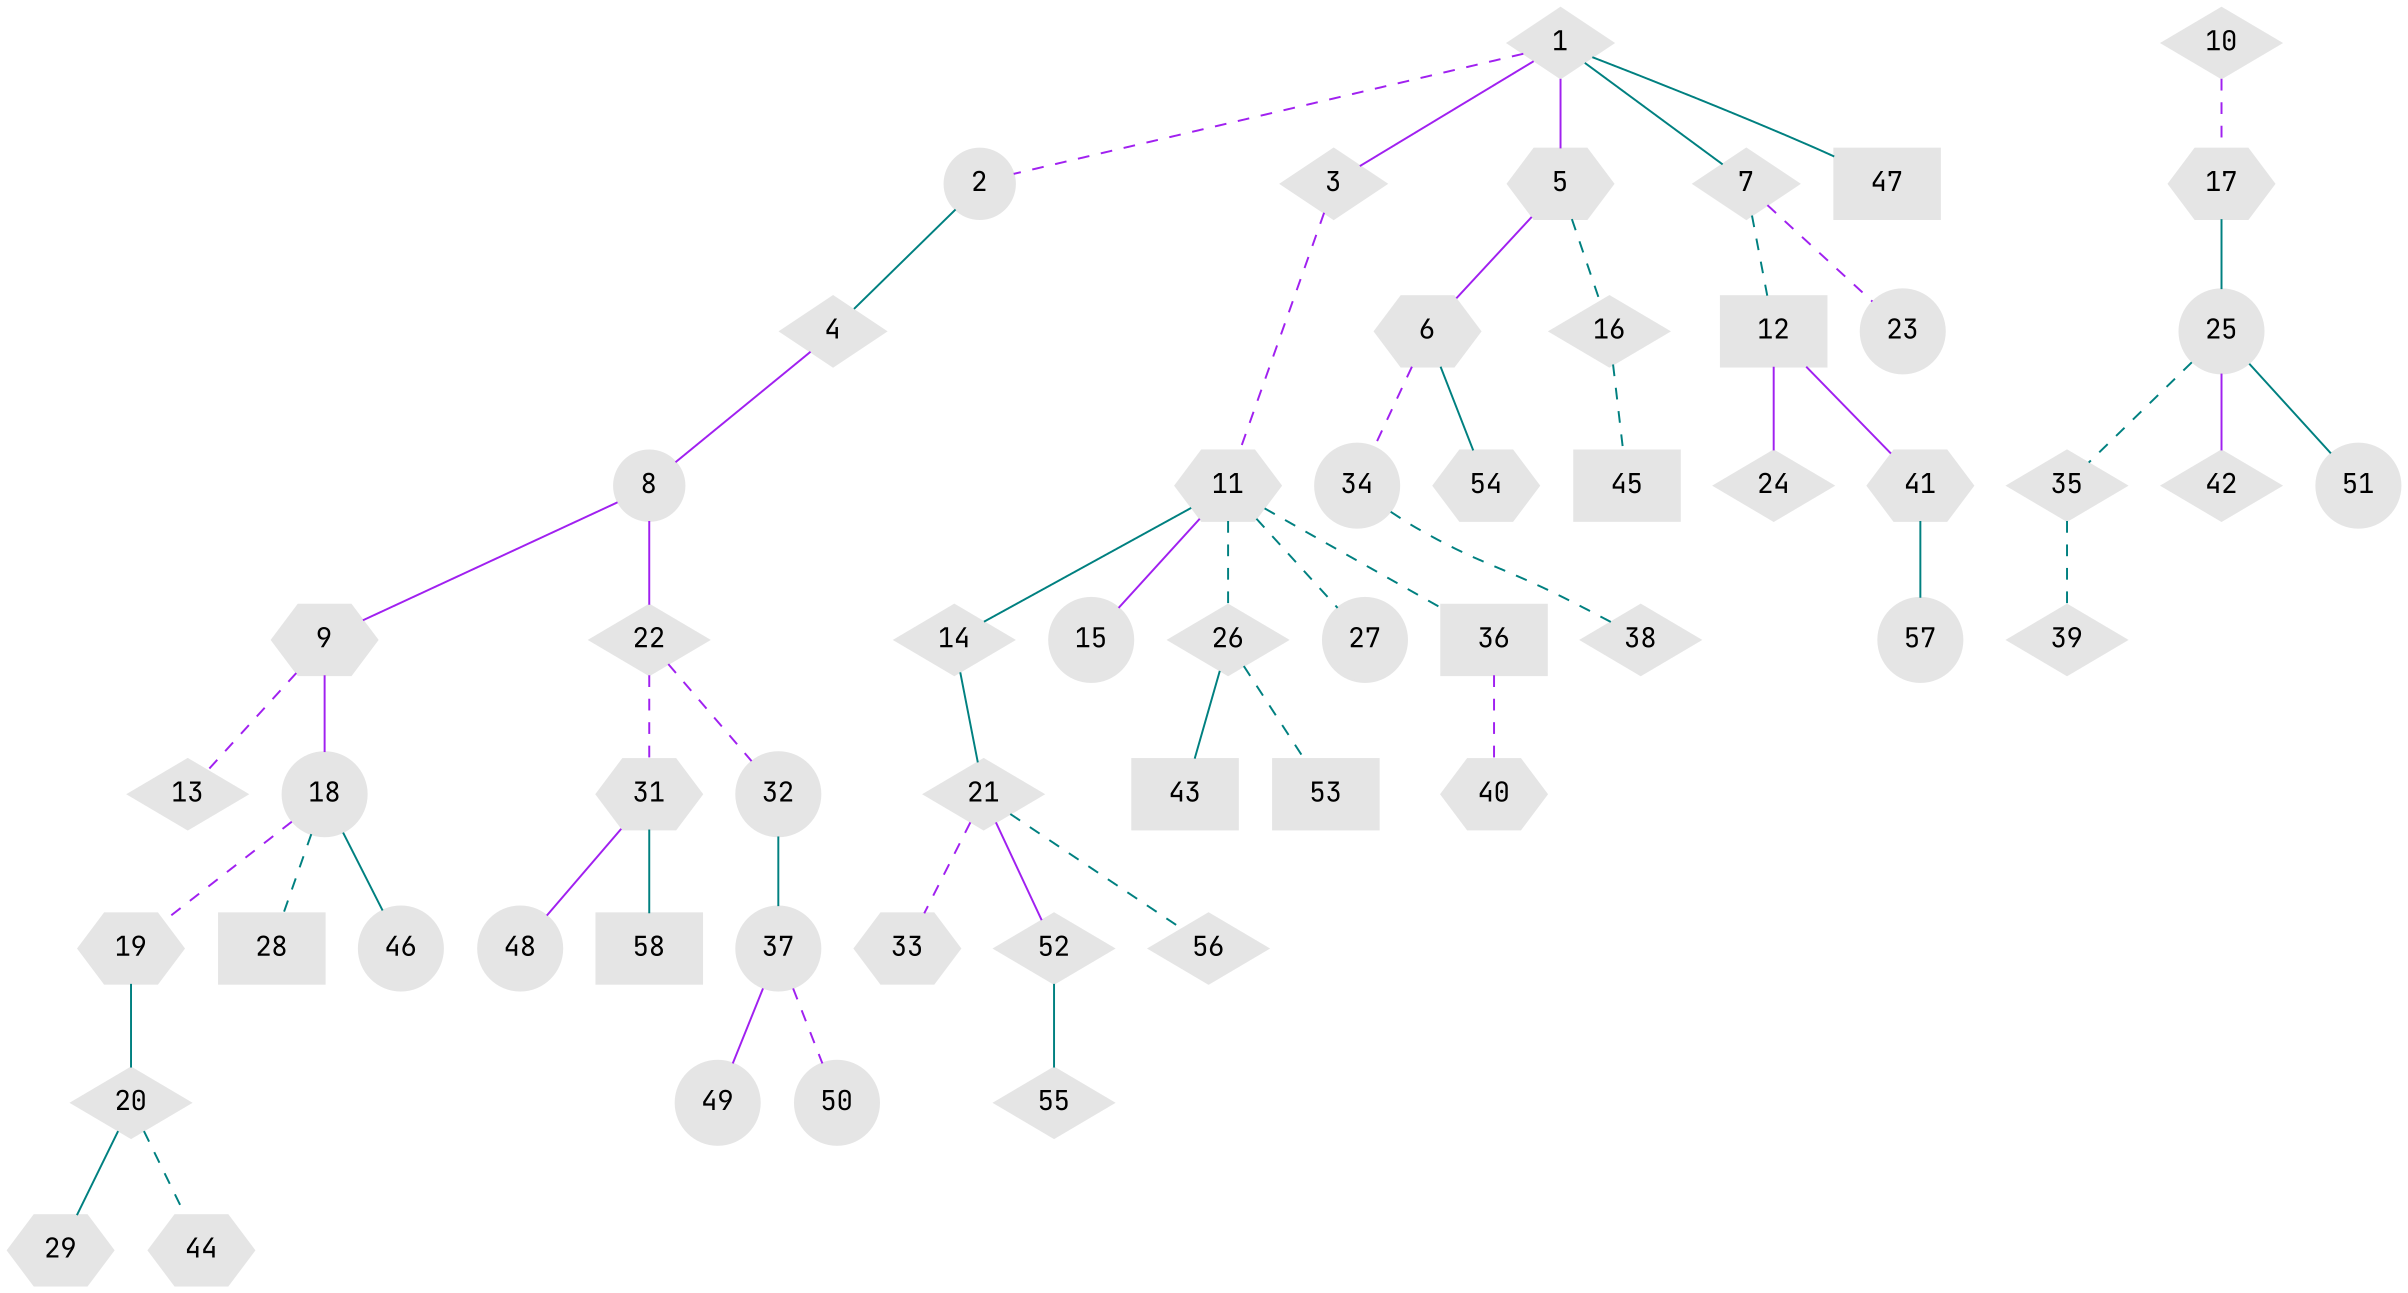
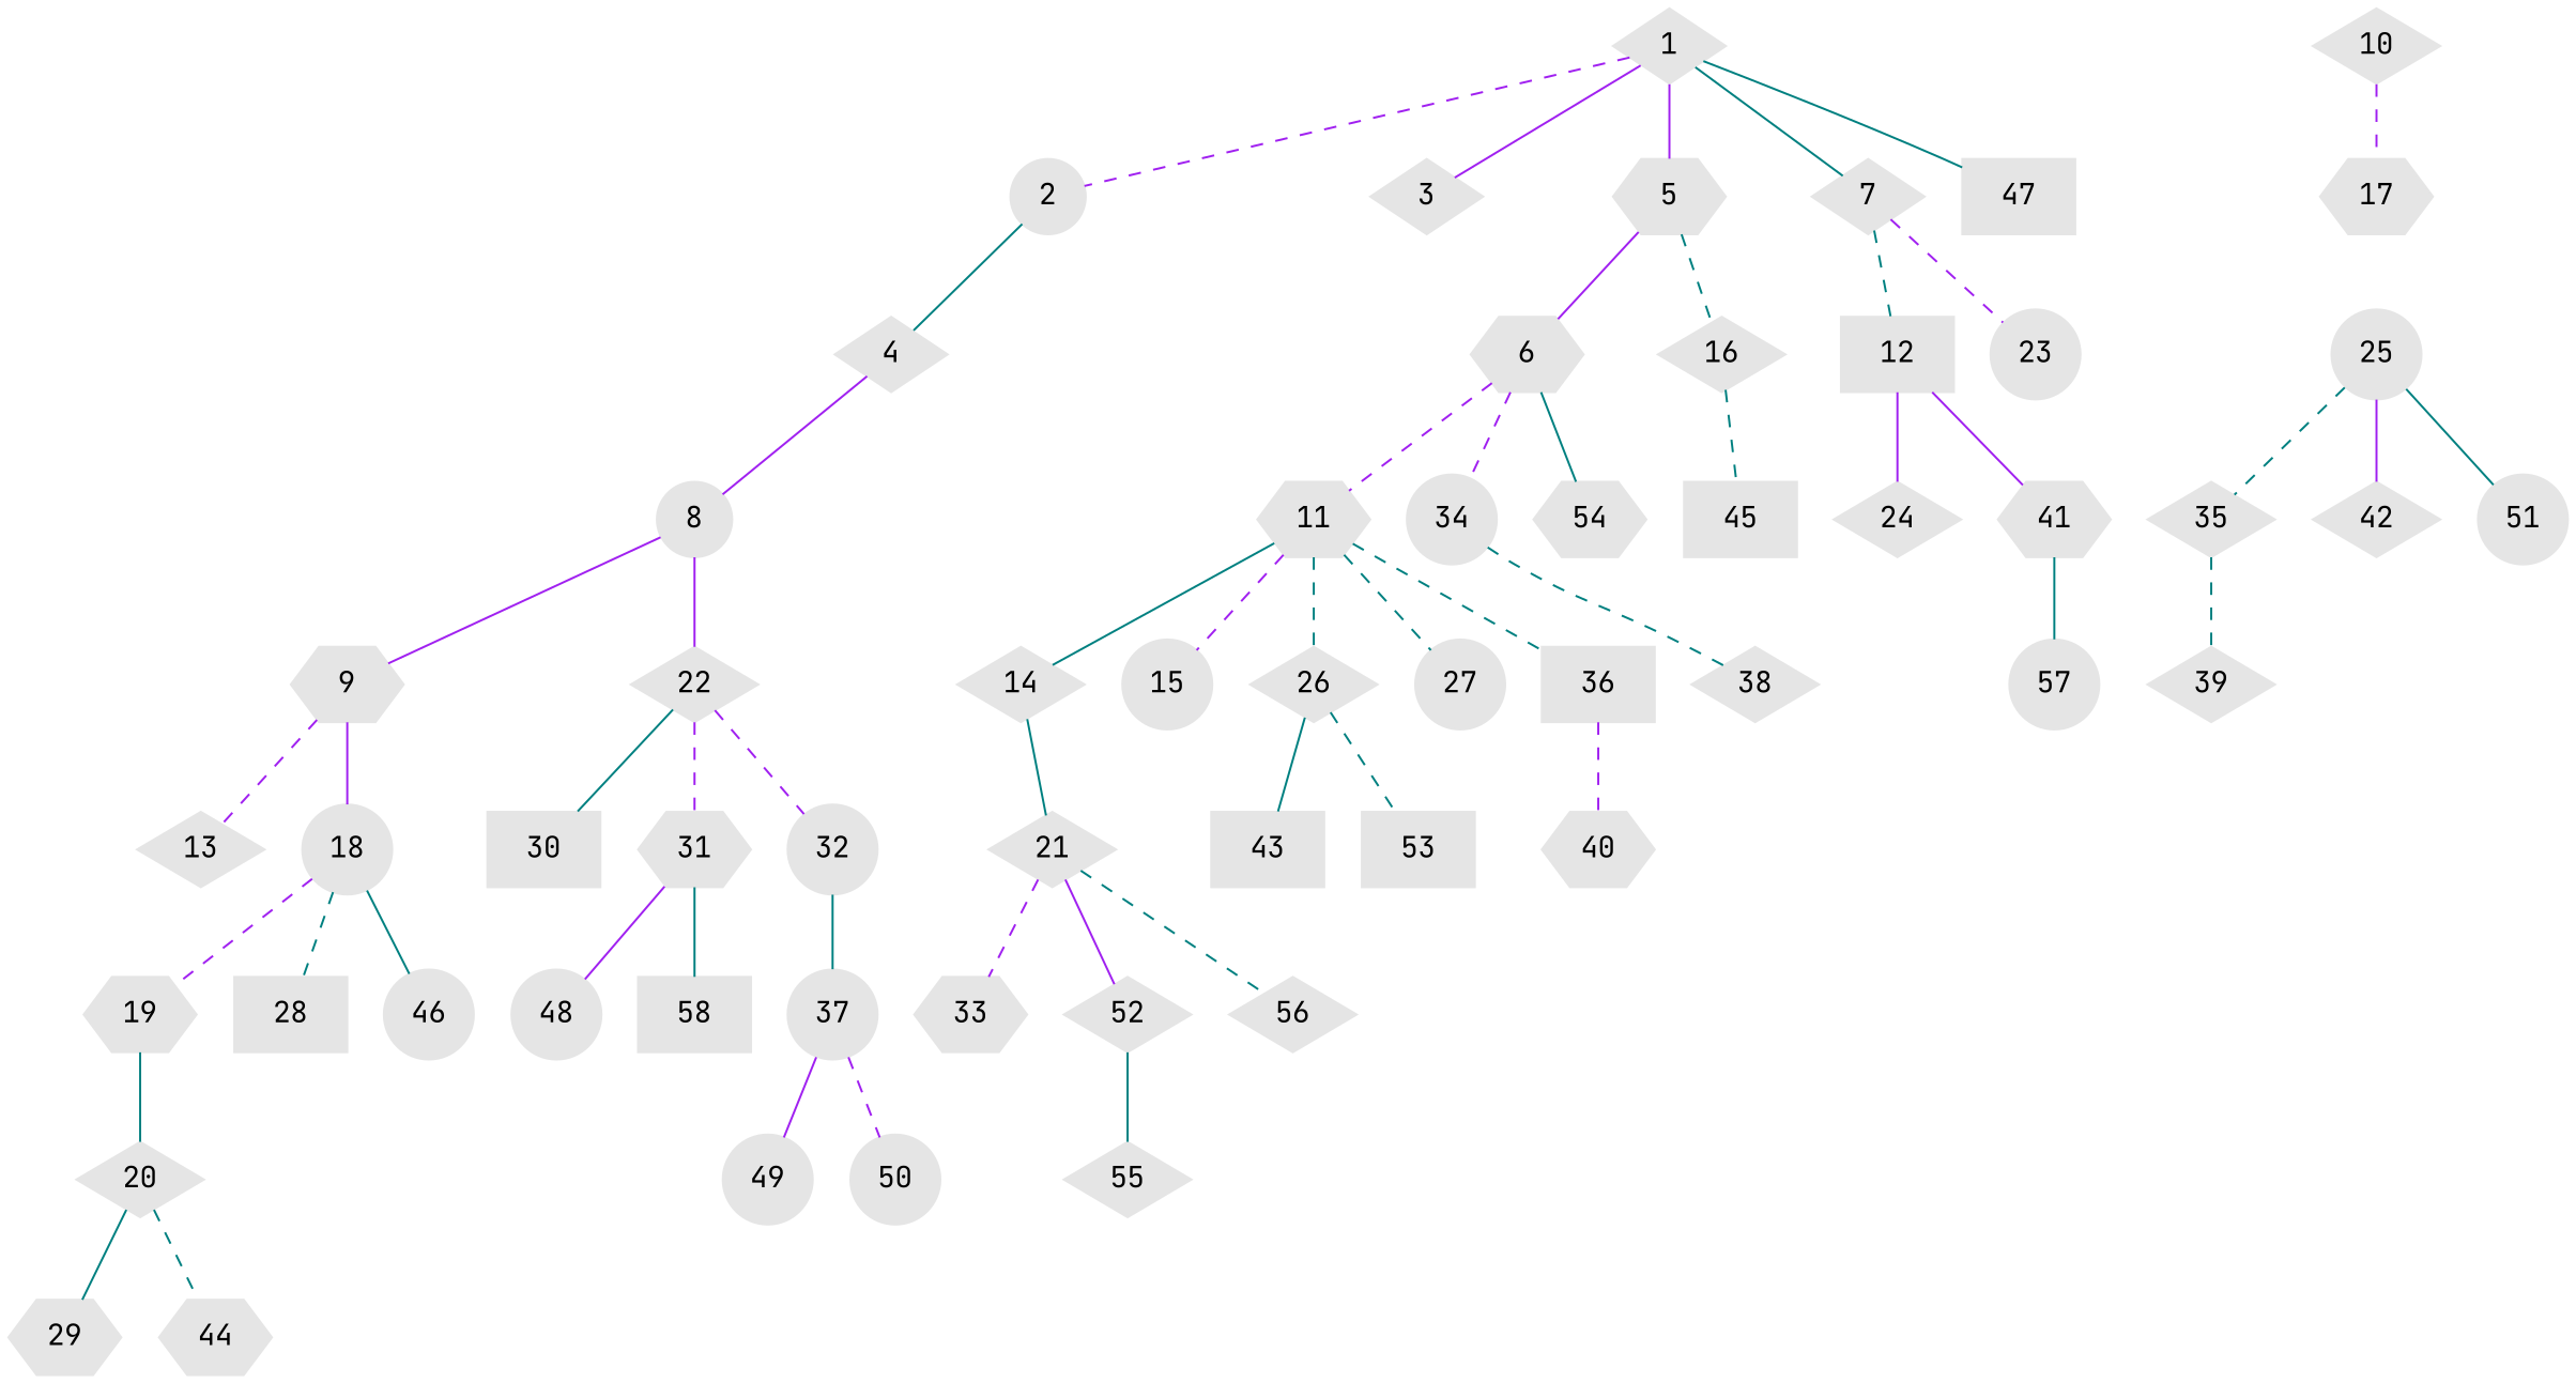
  graph {
    fontname="JetBrains Mono"
    node [color=gray90 fontname="JetBrains Mono" shape=diamond style=filled]
    edge [color=teal fontname="JetBrains Mono" style=solid]
    2 [shape=circle]
    1
    3
    5 [shape=hexagon]
    7
    47 [shape=box]
    4
    11 [shape=hexagon]
    6 [shape=hexagon]
    16
    12 [shape=box]
    23 [shape=circle]
    8 [shape=circle]
    14
    15 [shape=circle]
    26
    27 [shape=circle]
    36 [shape=box]
    9 [shape=hexagon]
    22
    34 [shape=circle]
    54 [shape=hexagon]
    45 [shape=box]
    38
    24
    41 [shape=hexagon]
    13
    18 [shape=circle]
    17 [shape=hexagon]
    10
+   30 [shape=box]
    31 [shape=hexagon]
    32 [shape=circle]
    19 [shape=hexagon]
    28 [shape=box]
    46 [shape=circle]
    25 [shape=circle]
    21
    43 [shape=box]
    53 [shape=box]
    40 [shape=hexagon]
    57 [shape=circle]
    33 [shape=hexagon]
    52
    56
    35
    42
    51 [shape=circle]
    20
    29 [shape=hexagon]
    44 [shape=hexagon]
    55
    48 [shape=circle]
    58 [shape=box]
    37 [shape=circle]
    39
    49 [shape=circle]
    50 [shape=circle]
    2 -- 4
    1 -- 2 [color=purple style=dashed]
    1 -- 3 [color=purple]
    1 -- 5 [color=purple]
    1 -- 7
    1 -- 47
-   3 -- 11 [color=purple style=dashed]
+   6 -- 11 [color=purple style=dashed]
    5 -- 6 [color=purple]
    5 -- 16 [style=dashed]
    7 -- 12 [style=dashed]
    7 -- 23 [color=purple style=dashed]
    4 -- 8 [color=purple]
    11 -- 14
-   11 -- 15 [color=purple]
+   11 -- 15 [color=purple style=dashed]
    11 -- 26 [style=dashed]
    11 -- 27 [style=dashed]
    11 -- 36 [style=dashed]
    6 -- 34 [color=purple style=dashed]
    6 -- 54
    16 -- 45 [style=dashed]
    12 -- 24 [color=purple]
    12 -- 41 [color=purple]
    8 -- 9 [color=purple]
    8 -- 22 [color=purple]
    14 -- 21
    26 -- 43
    26 -- 53 [style=dashed]
    36 -- 40 [color=purple style=dashed]
    9 -- 13 [color=purple style=dashed]
    9 -- 18 [color=purple]
+   22 -- 30
    22 -- 31 [color=purple style=dashed]
    22 -- 32 [color=purple style=dashed]
    34 -- 38 [style=dashed]
    41 -- 57
    18 -- 19 [color=purple style=dashed]
    18 -- 28 [style=dashed]
    18 -- 46
-   17 -- 25
    10 -- 17 [color=purple style=dashed]
    31 -- 48 [color=purple]
    31 -- 58
    32 -- 37
    19 -- 20
    25 -- 35 [style=dashed]
    25 -- 42 [color=purple]
    25 -- 51
    21 -- 33 [color=purple style=dashed]
    21 -- 52 [color=purple]
    21 -- 56 [style=dashed]
    52 -- 55
    35 -- 39 [style=dashed]
    20 -- 29
    20 -- 44 [style=dashed]
    37 -- 49 [color=purple]
    37 -- 50 [color=purple style=dashed]
  }
